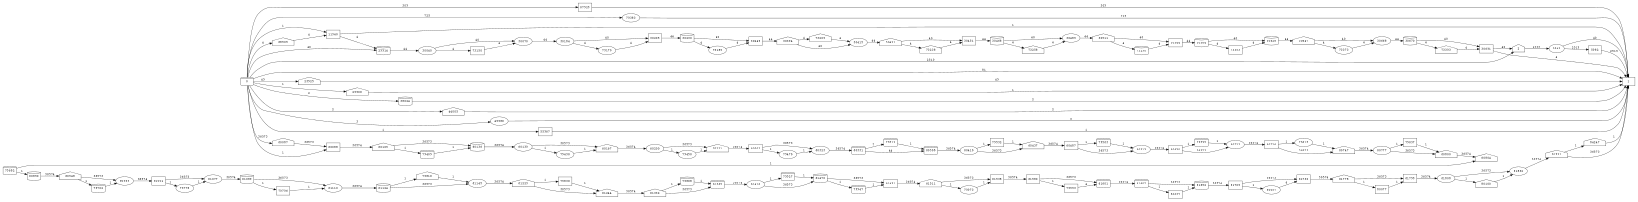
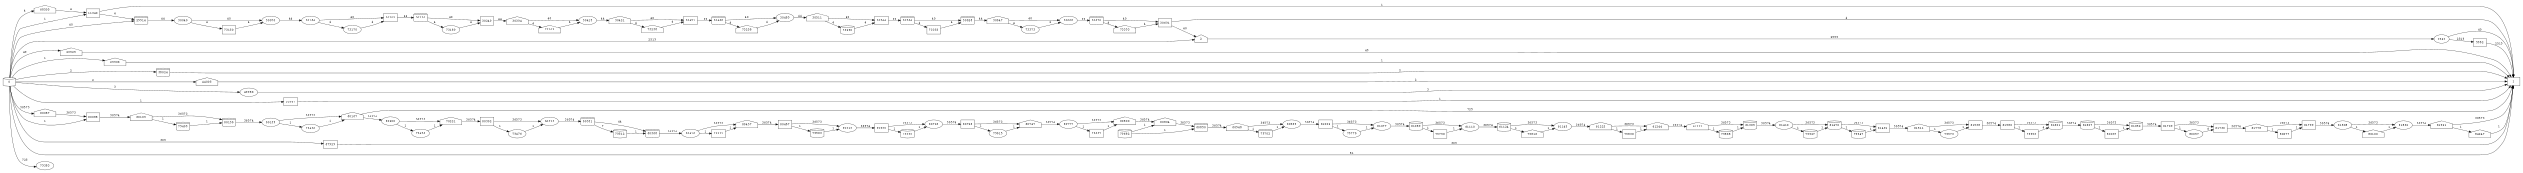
  digraph {
    fontname="Courier Prime"
    rankdir=LR
    node [fontname="Courier Prime" shape=ellipse]
    edge [fontname="Courier Prime"]
    3845
    2 [shape=house]
    1 [shape=box]
    5982 [shape=box]
    11340 [shape=box]
    29914 [shape=cylinder]
    30040
    30070
    73150 [shape=box]
    23925 [shape=house]
    29906 [shape=house]
    30184
    30205 [shape=box]
    73170
    30230 [shape=cylinder]
    30249 [shape=box]
    73189
    30394 [shape=house]
    30415
    73209 [shape=house]
    30421 [shape=house]
    30451 [shape=box]
    73238 [shape=house]
    30468 [shape=cylinder]
    30489
    73258 [shape=house]
    30511 [shape=house]
    30544 [shape=box]
    73290 [shape=cylinder]
    30564 [shape=cylinder]
    30628 [shape=cylinder]
    73353 [shape=box]
    30647 [shape=house]
    30668
    73373
    30670 [shape=cylinder]
    30691 [shape=box]
    73393 [shape=house]
    38024 [shape=cylinder]
    44005 [shape=house]
    49986
    55967 [shape=box]
    60088 [shape=box]
    60087 [shape=house]
    60109 [shape=house]
    60136 [shape=cylinder]
    79409 [shape=cylinder]
    60139
    60167 [shape=house]
    79436
    60200
    n52 [label=70221 shape=house]
    79456
    60302 [shape=box]
    60323
    79476
    60331 [shape=cylinder]
    60368 [shape=cylinder]
    79512 [shape=cylinder]
    60416
    60437 [shape=house]
    79532 [shape=box]
    60487 [shape=box]
    60519
    79563 [shape=cylinder]
    60690 [shape=box]
    60723
    79595 [shape=cylinder]
    60726 [shape=box]
    60747 [shape=house]
    79615
    60777
    60800 [shape=house]
    79637 [shape=box]
    60804 [shape=house]
    60850 [shape=cylinder]
    60948 [shape=house]
    79682 [shape=cylinder]
    60969
    79702 [shape=cylinder]
    61002 [shape=box]
    61077
    79776
    61089 [shape=cylinder]
    61110
    79796 [shape=box]
    61124 [shape=cylinder]
    61145
    79816 [shape=house]
    61223 [shape=house]
    61244 [shape=house]
    79836 [shape=box]
    61332 [shape=house]
    61365 [shape=cylinder]
    79868 [shape=cylinder]
    61410
    61470 [shape=cylinder]
    79927 [shape=cylinder]
    61491 [shape=box]
    79947 [shape=cylinder]
    61511 [shape=house]
    61538 [shape=box]
    79973
    61580 [shape=box]
    61601 [shape=cylinder]
    79993 [shape=box]
    61607 [shape=cylinder]
    61652 [shape=cylinder]
    80037 [shape=box]
    61709 [shape=box]
    61730 [shape=box]
    80057
    61778 [shape=house]
    61799 [shape=box]
    80077 [shape=box]
    61808
    61832
    80100 [shape=house]
    61921 [shape=house]
    84247 [shape=house]
    67929 [shape=box]
    68505 [shape=house]
    79383
    0 [shape=cylinder]
    3845 -> 1 [label=40]
    3845 -> 5982 [label=2519]
    2 -> 3845 [label=2559]
    5982 -> 1 [label=2519]
    11340 -> 1 [label=1]
    11340 -> 29914 [label=4]
    29914 -> 30040 [label=44]
    30040 -> 30070 [label=40]
    30040 -> 73150 [label=4]
    30070 -> 30184 [label=44]
    73150 -> 30070 [label=4]
    23925 -> 1 [label=49]
    29906 -> 1 [label=1]
    30184 -> 30205 [label=40]
    30184 -> 73170 [label=4]
    30205 -> 30230 [label=44]
    73170 -> 30205 [label=4]
    30230 -> 30249 [label=40]
    30230 -> 73189 [label=4]
    30249 -> 30394 [label=44]
    73189 -> 30249 [label=4]
    30394 -> 30415 [label=40]
    30394 -> 73209 [label=4]
    30415 -> 30421 [label=44]
    73209 -> 30415 [label=4]
    30421 -> 30451 [label=40]
    30421 -> 73238 [label=4]
    30451 -> 30468 [label=44]
    73238 -> 30451 [label=4]
    30468 -> 30489 [label=40]
    30468 -> 73258 [label=4]
    30489 -> 30511 [label=44]
    73258 -> 30489 [label=4]
    30511 -> 30544 [label=40]
    30511 -> 73290 [label=4]
    30544 -> 30564 [label=44]
    73290 -> 30544 [label=4]
    30564 -> 30628 [label=40]
    30564 -> 73353 [label=4]
    30628 -> 30647 [label=44]
    73353 -> 30628 [label=4]
    30647 -> 30668 [label=40]
    30647 -> 73373 [label=4]
    30668 -> 30670 [label=44]
    73373 -> 30668 [label=4]
    30670 -> 30691 [label=40]
    30670 -> 73393 [label=4]
    30691 -> 2 [label=40]
    30691 -> 1 [label=4]
    73393 -> 30691 [label=4]
    38024 -> 1 [label=2]
    44005 -> 1 [label=2]
    49986 -> 1 [label=3]
    55967 -> 1 [label=1]
    60088 -> 60109 [label=36574]
    60087 -> 60088 [label=36573]
    60109 -> 60136 [label=36573]
    60109 -> 79409 [label=1]
    60136 -> 60139 [label=36574]
    79409 -> 60136 [label=1]
    60139 -> 60167 [label=36573]
    60139 -> 79436 [label=1]
    60167 -> 60200 [label=36574]
    79436 -> 60167 [label=1]
    60200 -> n52 [label=36573]
    60200 -> 79456 [label=1]
    n52 -> 60302 [label=36574]
    79456 -> n52 [label=1]
    60302 -> 60323 [label=36573]
    60302 -> 79476 [label=1]
    60323 -> 60331 [label=36574]
    79476 -> 60323 [label=1]
    60331 -> 60368 [label=44]
    60331 -> 79512 [label=7]
    60368 -> 60416 [label=36574]
    79512 -> 60368 [label=1]
    60416 -> 60437 [label=36573]
    60416 -> 79532 [label=1]
    60437 -> 60487 [label=36574]
    79532 -> 60437 [label=1]
    60487 -> 60519 [label=36573]
    60487 -> 79563 [label=1]
    60519 -> 60690 [label=36574]
    79563 -> 60519 [label=1]
    60690 -> 60723 [label=36573]
    60690 -> 79595 [label=1]
    60723 -> 60726 [label=36574]
    79595 -> 60723 [label=1]
    60726 -> 60747 [label=36573]
    60726 -> 79615 [label=1]
    60747 -> 60777 [label=36574]
    79615 -> 60747 [label=1]
    60777 -> 60800 [label=36573]
    60777 -> 79637 [label=1]
    60800 -> 60804 [label=36574]
    79637 -> 60800 [label=1]
+   60804 -> 60850 [label=36573]
    60850 -> 60948 [label=36574]
    60948 -> 60969 [label=36573]
    60948 -> 79702 [label=1]
    79682 -> 60804 [label=1]
    79682 -> 60850 [label=1]
    60969 -> 61002 [label=36574]
    79702 -> 60969 [label=1]
    61002 -> 61077 [label=36573]
    61002 -> 79776 [label=1]
    61077 -> 61089 [label=36574]
    79776 -> 61077 [label=1]
    61089 -> 61110 [label=36573]
    61089 -> 79796 [label=1]
    61110 -> 61124 [label=36574]
    79796 -> 61110 [label=1]
    61124 -> 61145 [label=36573]
    61124 -> 79816 [label=1]
    61145 -> 61223 [label=36574]
    79816 -> 61145 [label=1]
    61223 -> 61244 [label=36573]
    61223 -> 79836 [label=1]
    61244 -> 61332 [label=36574]
    79836 -> 61244 [label=1]
    61332 -> 61365 [label=36573]
    61332 -> 79868 [label=1]
    61365 -> 61410 [label=36574]
    79868 -> 61365 [label=1]
    61410 -> 61470 [label=36573]
    61410 -> 79927 [label=1]
    61470 -> 61491 [label=36573]
    61470 -> 79947 [label=1]
    79927 -> 61470 [label=1]
    61491 -> 61511 [label=36574]
    79947 -> 61491 [label=1]
    61511 -> 61538 [label=36573]
    61511 -> 79973 [label=1]
    61538 -> 61580 [label=36574]
    79973 -> 61538 [label=1]
    61580 -> 61601 [label=36573]
    61580 -> 79993 [label=1]
    61601 -> 61607 [label=36574]
    79993 -> 61601 [label=4]
    61607 -> 61652 [label=36573]
    61607 -> 80037 [label=1]
    61652 -> 61709 [label=36574]
    80037 -> 61652 [label=1]
    61709 -> 61730 [label=36573]
    61709 -> 80057 [label=1]
    61730 -> 61778 [label=36574]
    80057 -> 61730 [label=6]
    61778 -> 61799 [label=36573]
    61778 -> 80077 [label=1]
    61799 -> 61808 [label=36574]
    80077 -> 61799 [label=1]
    61808 -> 61832 [label=36573]
    61808 -> 80100 [label=1]
    61832 -> 61921 [label=36574]
    80100 -> 61832 [label=1]
    61921 -> 1 [label=36573]
    61921 -> 84247 [label=1]
    84247 -> 1 [label=1]
    67929 -> 1 [label=309]
    68505 -> 11340 [label=4]
-   79383 -> 1 [label=725]
+   60167 -> 1 [label=725]
    0 -> 2 [label=2519]
    0 -> 1 [label=81]
    0 -> 11340 [label=1]
    0 -> 29914 [label=40]
    0 -> 23925 [label=49]
    0 -> 29906 [label=1]
    0 -> 38024 [label=2]
    0 -> 44005 [label=2]
    0 -> 49986 [label=3]
    0 -> 55967 [label=1]
    0 -> 60088 [label=1]
    0 -> 60087 [label=36573]
    0 -> 67929 [label=309]
    0 -> 68505 [label=4]
    0 -> 79383 [label=725]
  }
